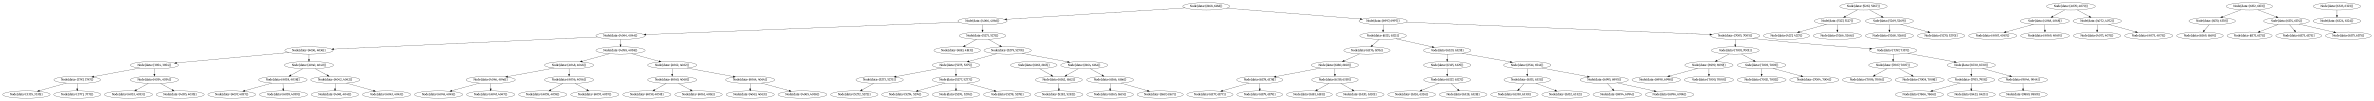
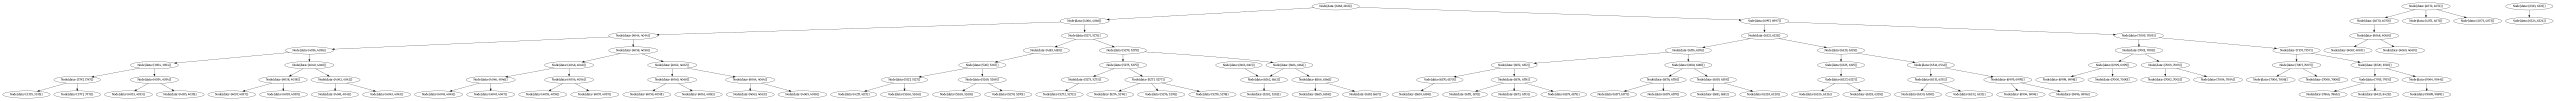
  digraph {
    fontname=Merriweather
    node [fontname=Merriweather]
    edge [fontname=Merriweather]
    n1 [label="Node{data=[6168, 6168]}"]
    n2 [label="Node{data=[4066, 4066]}"]
    n3 [label="Node{data=[6997, 6997]}"]
    n4 [label="Node{data=[4044, 4044]}"]
    n5 [label="Node{data=[5271, 5271]}"]
    n6 [label="Node{data=[6321, 6321]}"]
    n7 [label="Node{data=[7005, 7005]}"]
    n8 [label="Node{data=[4036, 4036]}"]
    n9 [label="Node{data=[4058, 4058]}"]
    n10 [label="Node{data=[4183, 4183]}"]
    n11 [label="Node{data=[5279, 5279]}"]
    n12 [label="Node{data=[3854, 3854]}"]
    n13 [label="Node{data=[4040, 4040]}"]
    n14 [label="Node{data=[4048, 4048]}"]
    n15 [label="Node{data=[4062, 4062]}"]
    n16 [label="Node{data=[3747, 3747]}"]
    n17 [label="Node{data=[4034, 4034]}"]
    n18 [label="Node{data=[4038, 4038]}"]
    n19 [label="Node{data=[4042, 4042]}"]
    n20 [label="Node{data=[3335, 3335]}"]
    n21 [label="Node{data=[3771, 3771]}"]
    n22 [label="Node{data=[4033, 4033]}"]
    n23 [label="Node{data=[4035, 4035]}"]
    n24 [label="Node{data=[4037, 4037]}"]
    n25 [label="Node{data=[4039, 4039]}"]
    n26 [label="Node{data=[4041, 4041]}"]
    n27 [label="Node{data=[4043, 4043]}"]
    n28 [label="Node{data=[4046, 4046]}"]
    n29 [label="Node{data=[4056, 4056]}"]
    n30 [label="Node{data=[4060, 4060]}"]
    n31 [label="Node{data=[4064, 4064]}"]
    n32 [label="Node{data=[4045, 4045]}"]
    n33 [label="Node{data=[4047, 4047]}"]
    n34 [label="Node{data=[4055, 4055]}"]
    n35 [label="Node{data=[4057, 4057]}"]
    n36 [label="Node{data=[4059, 4059]}"]
    n37 [label="Node{data=[4061, 4061]}"]
    n38 [label="Node{data=[4063, 4063]}"]
    n39 [label="Node{data=[4065, 4065]}"]
    n40 [label="Node{data=[5267, 5267]}"]
    n41 [label="Node{data=[5275, 5275]}"]
    n42 [label="Node{data=[6164, 6164]}"]
    n43 [label="Node{data=[4070, 4070]}"]
    n44 [label="Node{data=[4068, 4068]}"]
    n45 [label="Node{data=[4072, 4072]}"]
    n46 [label="Node{data=[5127, 5127]}"]
    n47 [label="Node{data=[5269, 5269]}"]
    n48 [label="Node{data=[4067, 4067]}"]
    n49 [label="Node{data=[4069, 4069]}"]
    n50 [label="Node{data=[4071, 4071]}"]
    n51 [label="Node{data=[4073, 4073]}"]
    n52 [label="Node{data=[4217, 4217]}"]
    n53 [label="Node{data=[5266, 5266]}"]
    n54 [label="Node{data=[5268, 5268]}"]
    n55 [label="Node{data=[5270, 5270]}"]
    n56 [label="Node{data=[5273, 5273]}"]
    n57 [label="Node{data=[5277, 5277]}"]
    n58 [label="Node{data=[6162, 6162]}"]
    n59 [label="Node{data=[6166, 6166]}"]
    n60 [label="Node{data=[5272, 5272]}"]
    n61 [label="Node{data=[5274, 5274]}"]
    n62 [label="Node{data=[5276, 5276]}"]
    n63 [label="Node{data=[5278, 5278]}"]
    n64 [label="Node{data=[5282, 5282]}"]
    n65 [label="Node{data=[6165, 6165]}"]
    n66 [label="Node{data=[6167, 6167]}"]
    n67 [label="Node{data=[6163, 6163]}"]
    n68 [label="Node{data=[6176, 6176]}"]
    n69 [label="Node{data=[6329, 6329]}"]
    n70 [label="Node{data=[7001, 7001]}"]
    n71 [label="Node{data=[7357, 7357]}"]
    n72 [label="Node{data=[6172, 6172]}"]
    n73 [label="Node{data=[6180, 6180]}"]
    n74 [label="Node{data=[6325, 6325]}"]
    n75 [label="Node{data=[6541, 6541]}"]
    n76 [label="Node{data=[6170, 6170]}"]
    n77 [label="Node{data=[6174, 6174]}"]
    n78 [label="Node{data=[6178, 6178]}"]
    n79 [label="Node{data=[6319, 6319]}"]
    n80 [label="Node{data=[6169, 6169]}"]
    n81 [label="Node{data=[6171, 6171]}"]
    n82 [label="Node{data=[6173, 6173]}"]
    n83 [label="Node{data=[6175, 6175]}"]
    n84 [label="Node{data=[6177, 6177]}"]
    n85 [label="Node{data=[6179, 6179]}"]
    n86 [label="Node{data=[6181, 6181]}"]
    n87 [label="Node{data=[6320, 6320]}"]
    n88 [label="Node{data=[6327, 6327]}"]
    n89 [label="Node{data=[6331, 6331]}"]
    n90 [label="Node{data=[6995, 6995]}"]
    n91 [label="Node{data=[6323, 6323]}"]
    n92 [label="Node{data=[6324, 6324]}"]
    n93 [label="Node{data=[6326, 6326]}"]
    n94 [label="Node{data=[6328, 6328]}"]
    n95 [label="Node{data=[6330, 6330]}"]
    n96 [label="Node{data=[6332, 6332]}"]
    n97 [label="Node{data=[6994, 6994]}"]
    n98 [label="Node{data=[6996, 6996]}"]
    n99 [label="Node{data=[6999, 6999]}"]
    n100 [label="Node{data=[7003, 7003]}"]
    n101 [label="Node{data=[7007, 7007]}"]
    n102 [label="Node{data=[8720, 8720]}"]
    n103 [label="Node{data=[6998, 6998]}"]
    n104 [label="Node{data=[7000, 7000]}"]
    n105 [label="Node{data=[7002, 7002]}"]
    n106 [label="Node{data=[7004, 7004]}"]
    n107 [label="Node{data=[7006, 7006]}"]
    n108 [label="Node{data=[7008, 7008]}"]
    n109 [label="Node{data=[7915, 7915]}"]
    n110 [label="Node{data=[9044, 9044]}"]
    n111 [label="Node{data=[7866, 7866]}"]
    n112 [label="Node{data=[8423, 8423]}"]
    n113 [label="Node{data=[9889, 9889]}"]
    n1 -> n2
    n1 -> n3
    n2 -> n4
    n2 -> n5
    n3 -> n6
    n3 -> n7
    n4 -> n8
    n4 -> n9
    n5 -> n10
    n5 -> n11
    n6 -> n68
    n6 -> n69
    n7 -> n70
    n7 -> n71
    n8 -> n12
    n8 -> n13
    n9 -> n14
    n9 -> n15
+   n10 -> n40
    n11 -> n41
    n11 -> n42
    n12 -> n16
    n12 -> n17
    n13 -> n18
    n13 -> n19
    n14 -> n28
    n14 -> n29
    n15 -> n30
    n15 -> n31
    n16 -> n20
    n16 -> n21
    n17 -> n22
    n17 -> n23
    n18 -> n24
    n18 -> n25
    n19 -> n26
    n19 -> n27
    n28 -> n32
    n28 -> n33
    n29 -> n34
    n29 -> n35
    n30 -> n36
    n30 -> n37
    n31 -> n38
    n31 -> n39
    n40 -> n46
    n40 -> n47
    n41 -> n56
    n41 -> n57
    n42 -> n58
    n42 -> n59
    n43 -> n44
-   n43 -> n45
+   n45 -> n43
    n44 -> n48
    n44 -> n49
    n45 -> n50
    n45 -> n51
    n46 -> n52
    n46 -> n53
    n47 -> n54
    n47 -> n55
    n56 -> n60
    n57 -> n61
    n57 -> n62
    n57 -> n63
    n58 -> n64
    n59 -> n65
    n59 -> n66
    n67 -> n58
+   n68 -> n72
    n68 -> n73
    n69 -> n74
    n69 -> n75
    n70 -> n99
    n70 -> n100
    n71 -> n101
    n71 -> n102
    n72 -> n76
    n72 -> n77
    n73 -> n78
    n73 -> n79
    n74 -> n88
    n75 -> n89
    n75 -> n90
    n76 -> n80
    n77 -> n81
    n77 -> n82
    n77 -> n83
    n78 -> n84
    n78 -> n85
    n79 -> n86
    n79 -> n87
    n88 -> n93
    n88 -> n94
    n89 -> n95
    n89 -> n96
    n90 -> n97
    n90 -> n98
    n91 -> n92
    n99 -> n103
    n99 -> n104
    n100 -> n105
    n100 -> n106
    n101 -> n107
    n101 -> n108
    n102 -> n109
    n102 -> n110
    n109 -> n111
    n109 -> n112
    n110 -> n113
  }
